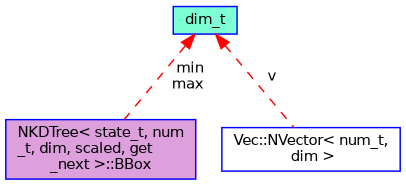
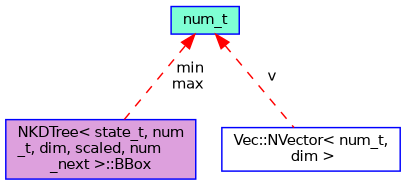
  digraph {
    node [color=blue fontname=Helvetica fontsize=10 shape=record style=filled]
    edge [color=red dir=back fontname=Helvetica fontsize=10 labelfontname=Helvetica labelfontsize=10 style=dashed]
-   n1 [fillcolor=plum fontcolor=black height=0.2 label="NKDTree\< state_t, num\l_t, dim, scaled, get\l_next \>::BBox" width=0.4]
+   n1 [fillcolor=plum fontcolor=black height=0.2 label="NKDTree\< state_t, num\l_t, dim, scaled, num\l_next \>::BBox" width=0.4]
    n2 [fillcolor=white height=0.2 label="Vec::NVector\< num_t,\l dim \>" width=0.4]
-   n3 [fillcolor=aquamarine height=0.2 label=dim_t width=0.4]
+   n3 [fillcolor=aquamarine height=0.2 label=num_t width=0.4]
    n3 -> n1 [label=" min\nmax"]
    n3 -> n2 [label=" v"]
  }
